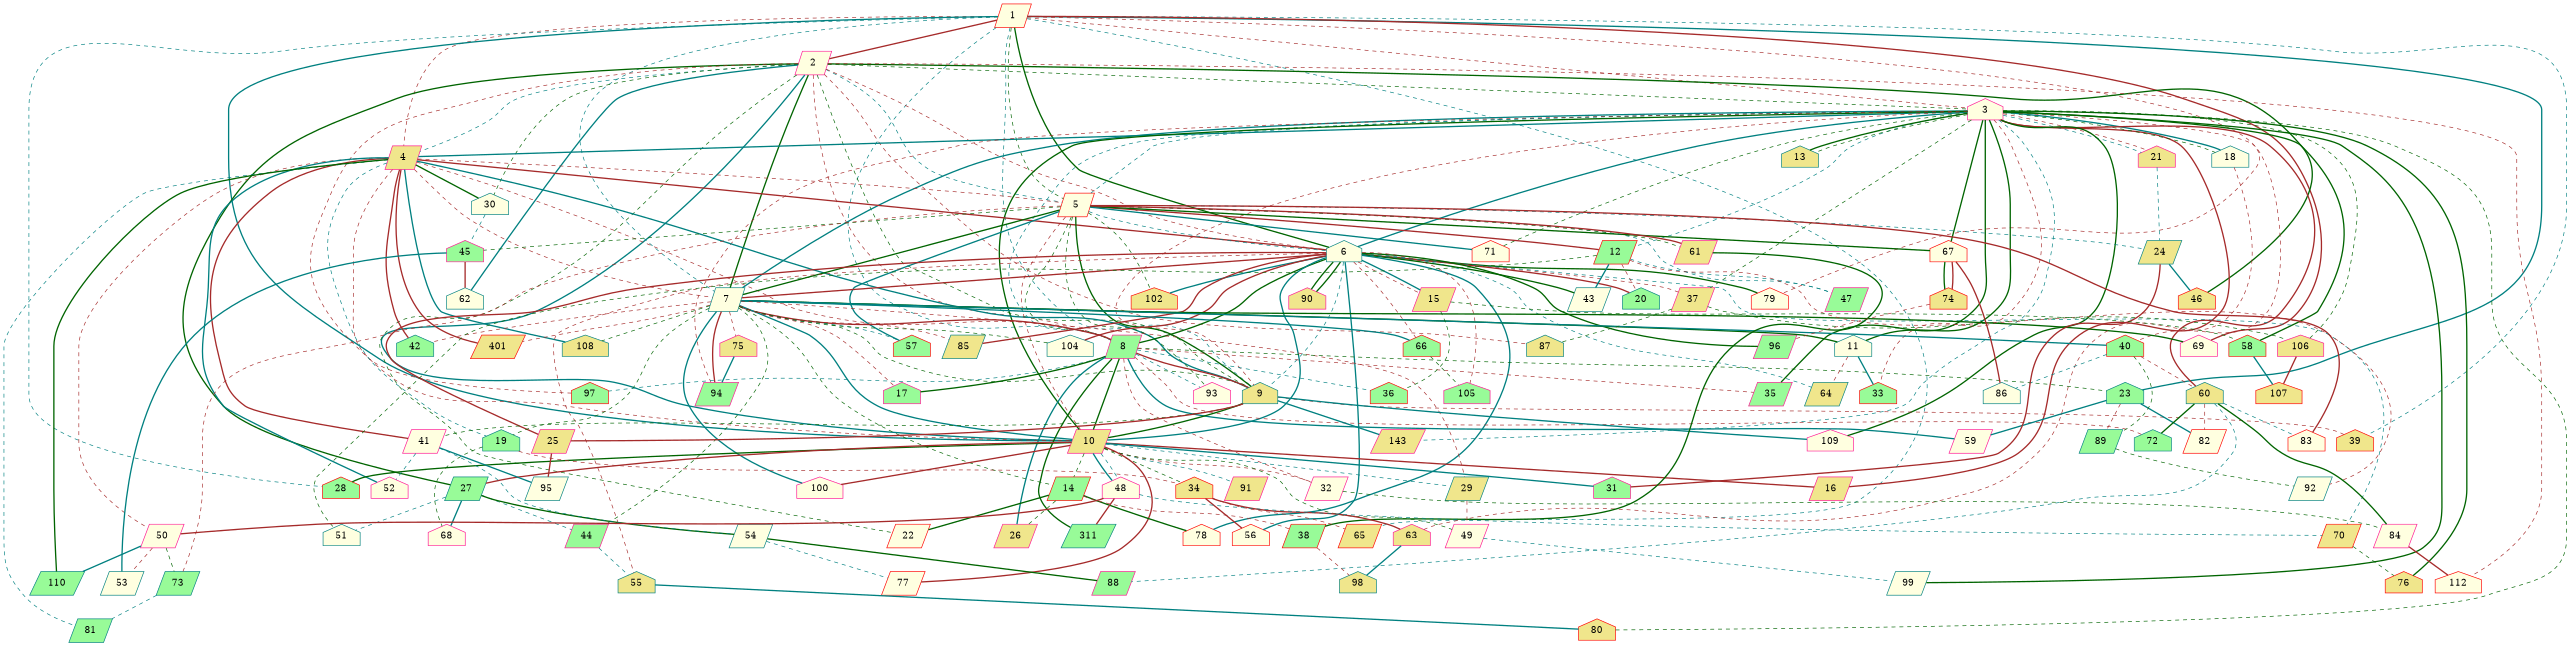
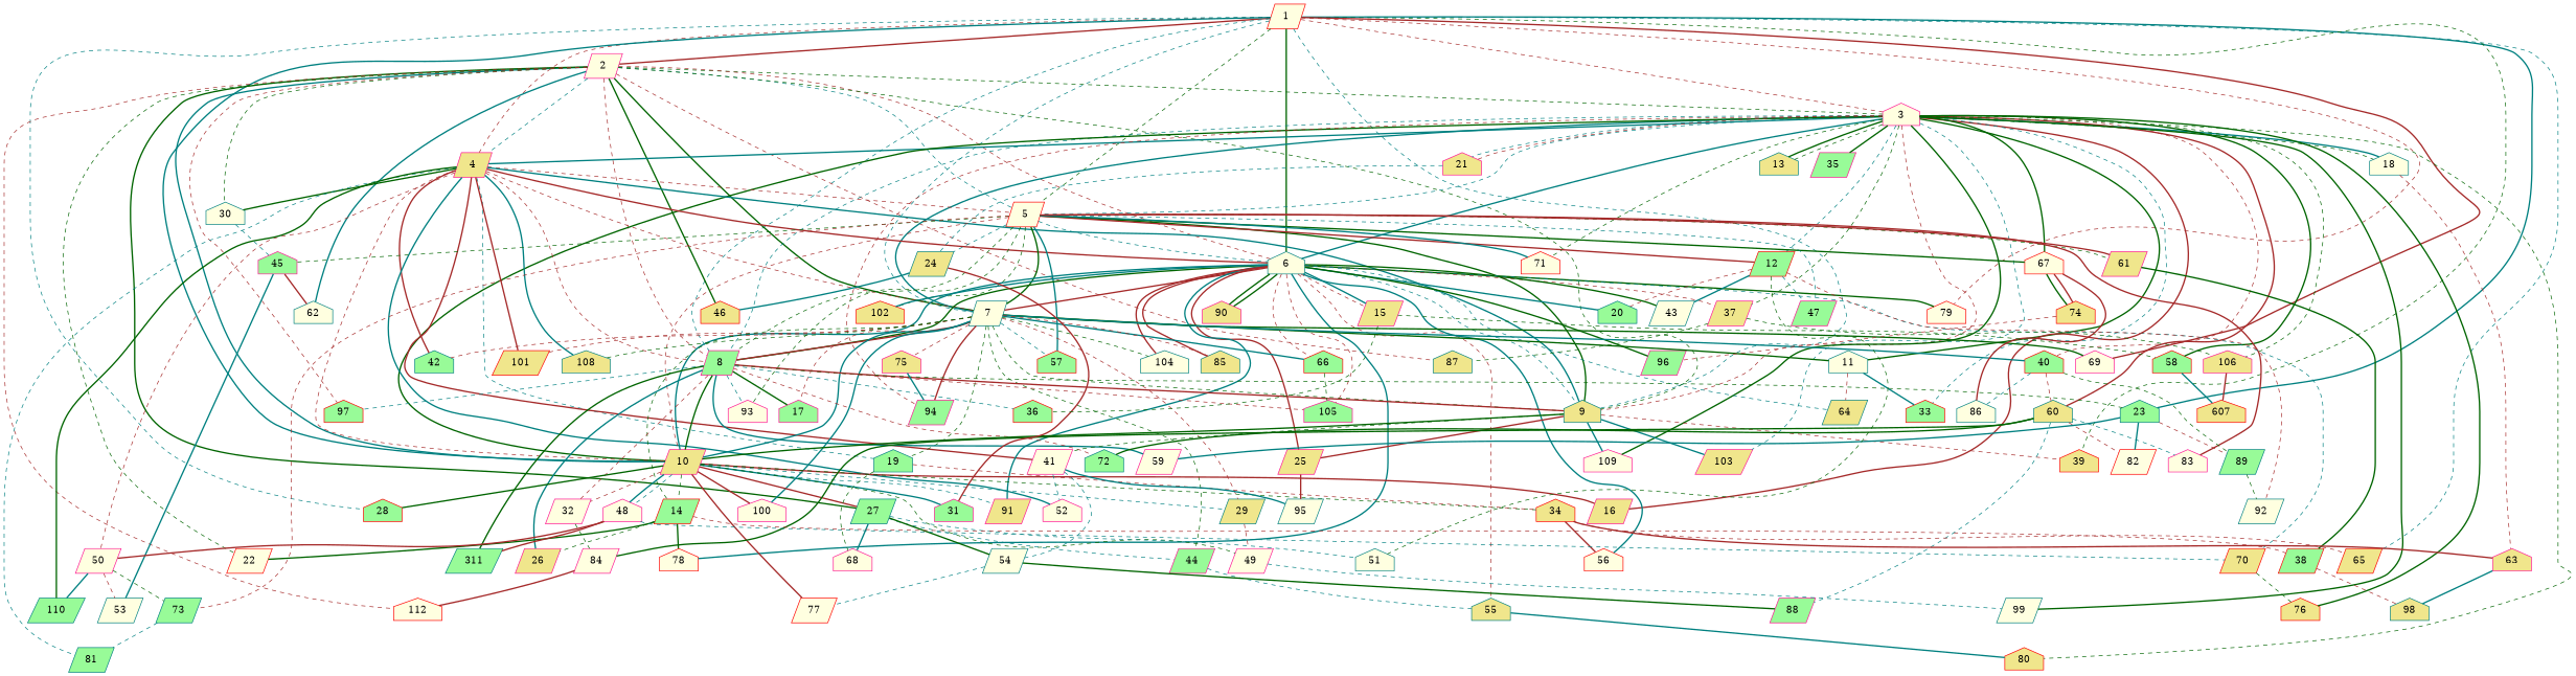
  graph {
    node [color=deeppink fillcolor=lightyellow shape=house style=filled]
    edge [color=teal style=dashed]
    1 [color=red shape=parallelogram]
    2 [shape=parallelogram]
    3
    4 [fillcolor=khaki shape=parallelogram]
    5 [color=red shape=parallelogram]
    6 [color=teal]
    7 [color=teal shape=parallelogram]
    8 [fillcolor=palegreen shape=parallelogram]
    9 [color=teal fillcolor=khaki]
    10 [fillcolor=khaki shape=parallelogram]
    23 [color=teal fillcolor=palegreen]
    28 [color=red fillcolor=palegreen]
    39 [color=red fillcolor=khaki]
    65 [color=red fillcolor=khaki shape=parallelogram]
    69
    79 [color=red]
    22 [color=red shape=parallelogram]
    27 [color=teal fillcolor=palegreen shape=parallelogram]
    30 [color=teal]
    46 [color=red fillcolor=khaki]
    62 [color=teal]
    87 [color=teal fillcolor=khaki]
    97 [color=red fillcolor=palegreen]
    112 [color=red]
    11 [color=teal]
    12 [color=red fillcolor=palegreen shape=parallelogram]
    13 [color=teal fillcolor=khaki]
    16 [fillcolor=khaki shape=parallelogram]
    18 [color=teal]
    21 [fillcolor=khaki]
    33 [color=red fillcolor=palegreen]
    35 [fillcolor=palegreen shape=parallelogram]
    37 [fillcolor=khaki shape=parallelogram]
    40 [color=red fillcolor=palegreen]
    58 [color=red fillcolor=palegreen]
    60 [color=teal fillcolor=khaki]
    67 [color=red]
    71 [color=red]
    76 [color=red fillcolor=khaki]
    80 [color=red fillcolor=khaki]
    99 [color=teal shape=parallelogram]
-   103 [fillcolor=khaki shape=parallelogram label=143]
+   103 [fillcolor=khaki shape=parallelogram]
    106 [fillcolor=khaki]
    109
    94 [fillcolor=palegreen shape=parallelogram]
    19 [color=teal fillcolor=palegreen]
    41 [shape=parallelogram]
    42 [color=teal fillcolor=palegreen]
    50 [shape=parallelogram]
    52
    81 [color=teal fillcolor=palegreen shape=parallelogram]
-   101 [color=red fillcolor=khaki shape=parallelogram label=401]
+   101 [color=red fillcolor=khaki shape=parallelogram]
    108 [color=teal fillcolor=khaki]
    110 [color=teal fillcolor=palegreen shape=parallelogram]
    24 [color=teal fillcolor=khaki shape=parallelogram]
    45 [fillcolor=palegreen]
    47 [fillcolor=palegreen shape=parallelogram]
    57 [color=red fillcolor=palegreen]
    61 [fillcolor=khaki shape=parallelogram]
    73 [color=teal fillcolor=palegreen shape=parallelogram]
-   83 [color=red]
+   83
    93
    102 [color=red fillcolor=khaki]
    15 [fillcolor=khaki shape=parallelogram]
    20 [color=teal fillcolor=palegreen]
    25 [fillcolor=khaki shape=parallelogram]
    43 [color=teal shape=parallelogram]
    55 [color=teal fillcolor=khaki]
    56 [color=red]
    64 [color=teal fillcolor=khaki shape=parallelogram]
    66 [color=red fillcolor=palegreen]
    70 [color=red fillcolor=khaki shape=parallelogram]
    78 [color=red]
-   85 [color=teal fillcolor=khaki shape=parallelogram]
+   85 [color=teal fillcolor=khaki]
    90 [fillcolor=khaki]
    91 [fillcolor=khaki shape=parallelogram]
    96 [fillcolor=palegreen shape=parallelogram]
    104 [color=teal]
    105 [fillcolor=palegreen]
    75 [fillcolor=khaki]
    14 [color=red fillcolor=palegreen shape=parallelogram]
    17 [fillcolor=palegreen]
    29 [color=teal fillcolor=khaki shape=parallelogram]
    44 [fillcolor=palegreen shape=parallelogram]
    100
    26 [fillcolor=khaki shape=parallelogram]
    32 [shape=parallelogram]
    36 [color=red fillcolor=palegreen]
    59 [shape=parallelogram]
    72 [color=teal fillcolor=palegreen]
    n91 [color=teal fillcolor=palegreen label=311 shape=parallelogram]
    31 [fillcolor=palegreen]
    34 [color=red fillcolor=khaki]
    48
    49 [shape=parallelogram]
    77 [color=red shape=parallelogram]
    82 [color=red shape=parallelogram]
    89 [color=teal fillcolor=palegreen shape=parallelogram]
    51 [color=teal]
    68
    54 [color=teal shape=parallelogram]
    92 [color=teal shape=parallelogram]
    63 [fillcolor=khaki]
    86 [color=teal]
-   107 [color=red fillcolor=khaki]
+   107 [color=red fillcolor=khaki label=607]
    84 [shape=parallelogram]
    88 [fillcolor=palegreen shape=parallelogram]
    74 [color=red fillcolor=khaki]
    95 [color=teal shape=parallelogram]
    53 [color=teal shape=parallelogram]
    38 [color=red fillcolor=palegreen shape=parallelogram]
    98 [color=teal fillcolor=khaki]
    1 -- 2 [color=brown style=bold]
    1 -- 3 [color=brown]
    1 -- 4 [color=brown]
    1 -- 5 [color=darkgreen]
    1 -- 6 [color=darkgreen style=bold]
    1 -- 7
    1 -- 8
    1 -- 9
    1 -- 10 [style=bold]
    1 -- 23 [style=bold]
    1 -- 28
-   1 -- 39
+   1 -- 39 [color=darkgreen]
    1 -- 65
    1 -- 69 [color=brown style=bold]
    1 -- 79 [color=brown]
    2 -- 3 [color=darkgreen]
    2 -- 4
    2 -- 5
    2 -- 6 [color=brown]
    2 -- 7 [color=darkgreen style=bold]
    2 -- 8 [color=brown]
    2 -- 9 [color=darkgreen]
    2 -- 10 [style=bold]
    2 -- 22 [color=darkgreen]
    2 -- 27 [color=darkgreen style=bold]
    2 -- 30 [color=darkgreen]
    2 -- 46 [color=darkgreen style=bold]
    2 -- 62 [style=bold]
    2 -- 87 [color=brown]
    2 -- 97 [color=brown]
    2 -- 112 [color=brown]
    3 -- 4 [style=bold]
    3 -- 5
    3 -- 6 [style=bold]
    3 -- 7 [style=bold]
    3 -- 8
    3 -- 9 [color=brown]
    3 -- 10 [color=darkgreen style=bold]
    3 -- 11 [color=darkgreen style=bold]
    3 -- 12
    3 -- 13 [color=darkgreen style=bold]
    3 -- 13 [color=darkgreen]
    3 -- 16 [color=brown style=bold]
    3 -- 18 [color=darkgreen]
    3 -- 18 [style=bold]
    3 -- 21
    3 -- 21 [color=brown]
-   3 -- 33 [color=brown]
+   3 -- 33
    3 -- 35 [color=darkgreen style=bold]
    3 -- 37 [color=darkgreen]
    3 -- 40 [color=brown]
    3 -- 58 [color=darkgreen style=bold]
    3 -- 60 [color=brown style=bold]
    3 -- 67 [color=darkgreen style=bold]
    3 -- 71 [color=darkgreen]
    3 -- 76 [color=darkgreen style=bold]
    3 -- 80 [color=darkgreen]
    3 -- 99 [color=darkgreen style=bold]
    3 -- 103
    3 -- 106 [color=darkgreen]
    3 -- 109 [color=darkgreen style=bold]
    3 -- 94 [color=brown]
    4 -- 5 [color=brown]
    4 -- 6 [color=brown style=bold]
    4 -- 7 [color=brown]
    4 -- 8 [color=brown]
    4 -- 9 [style=bold]
    4 -- 10 [color=brown]
    4 -- 30 [color=darkgreen style=bold]
    4 -- 19
    4 -- 41 [color=brown style=bold]
    4 -- 42 [color=brown style=bold]
    4 -- 50 [color=brown]
    4 -- 52 [style=bold]
    4 -- 81
    4 -- 101 [color=brown style=bold]
    4 -- 108 [style=bold]
    4 -- 110 [color=darkgreen style=bold]
    5 -- 6
    5 -- 7 [color=darkgreen style=bold]
    5 -- 8 [color=darkgreen]
    5 -- 9 [color=darkgreen style=bold]
    5 -- 10 [color=brown]
    5 -- 12 [color=brown style=bold]
    5 -- 67 [color=darkgreen style=bold]
    5 -- 71 [style=bold]
    5 -- 24
    5 -- 45 [color=darkgreen]
    5 -- 47
    5 -- 57 [style=bold]
    5 -- 61 [color=darkgreen]
    5 -- 61 [color=brown style=bold]
    5 -- 73 [color=brown]
    5 -- 83 [color=brown style=bold]
    5 -- 93 [color=darkgreen]
    5 -- 102 [color=darkgreen]
    6 -- 7 [color=brown style=bold]
    6 -- 8 [color=darkgreen style=bold]
    6 -- 9
    6 -- 10 [style=bold]
    6 -- 79 [color=darkgreen style=bold]
    6 -- 37 [color=brown]
    6 -- 102 [style=bold]
    6 -- 15 [color=brown]
    6 -- 15 [style=bold]
-   6 -- 20 [color=brown style=bold]
+   6 -- 20 [style=bold]
    6 -- 25 [color=brown style=bold]
    6 -- 43 [color=darkgreen style=bold]
    6 -- 55 [color=brown]
    6 -- 56 [style=bold]
    6 -- 64
    6 -- 66 [color=brown]
    6 -- 70
    6 -- 78 [style=bold]
    6 -- 85 [color=brown style=bold]
    6 -- 90 [color=darkgreen style=bold]
    6 -- 90 [color=darkgreen style=bold]
+   6 -- 91 [style=bold]
    6 -- 96 [color=darkgreen style=bold]
    6 -- 104 [color=brown style=bold]
    6 -- 105 [color=brown]
    7 -- 8 [color=brown style=bold]
    7 -- 9 [color=darkgreen]
    7 -- 10 [style=bold]
    7 -- 69 [color=darkgreen style=bold]
    7 -- 11 [color=darkgreen style=bold]
    7 -- 40 [style=bold]
    7 -- 94 [color=brown style=bold]
    7 -- 19 [color=darkgreen]
    7 -- 42 [color=brown]
    7 -- 101 [color=brown]
    7 -- 108 [color=darkgreen]
    7 -- 57
    7 -- 66 [style=bold]
    7 -- 85 [color=brown]
    7 -- 104 [color=darkgreen]
    7 -- 75 [color=brown]
    7 -- 14 [color=darkgreen]
    7 -- 17 [color=brown]
    7 -- 29 [color=brown]
    7 -- 44 [color=darkgreen]
    7 -- 100 [style=bold]
    8 -- 9 [color=brown style=bold]
    8 -- 10 [color=darkgreen style=bold]
    8 -- 23 [color=darkgreen]
    8 -- 97
-   8 -- 35 [color=brown]
+   8 -- 105 [color=brown]
    8 -- 93
    8 -- 17 [color=darkgreen style=bold]
    8 -- 26 [style=bold]
    8 -- 32 [color=brown]
    8 -- 36
    8 -- 59 [style=bold]
    8 -- 72 [color=brown]
    8 -- n91 [color=darkgreen style=bold]
    9 -- 10 [color=darkgreen style=bold]
    9 -- 39 [color=brown]
    9 -- 103 [style=bold]
    9 -- 109 [style=bold]
    9 -- 41 [color=darkgreen]
    9 -- 25 [color=brown style=bold]
    10 -- 28 [color=darkgreen style=bold]
    10 -- 27 [color=brown style=bold]
    10 -- 16 [color=brown style=bold]
    10 -- 91
    10 -- 14 [color=darkgreen]
    10 -- 29
    10 -- 100 [color=brown style=bold]
    10 -- 32 [color=brown]
    10 -- 31 [style=bold]
    10 -- 34 [color=darkgreen]
    10 -- 48 [style=bold]
    10 -- 48
    10 -- 49 [color=darkgreen]
    10 -- 77 [color=brown style=bold]
    23 -- 59 [style=bold]
    23 -- 82 [style=bold]
    23 -- 89 [color=brown]
    27 -- 44
    27 -- 51
    27 -- 68 [style=bold]
    27 -- 54 [color=darkgreen style=bold]
    30 -- 45
    11 -- 33 [style=bold]
    11 -- 64 [color=brown]
    12 -- 47
    12 -- 20 [color=brown]
    12 -- 43 [style=bold]
    12 -- 51 [color=darkgreen]
    12 -- 92 [color=brown]
    18 -- 63 [color=brown]
    21 -- 24
    37 -- 87 [color=darkgreen]
    37 -- 106 [color=darkgreen]
    40 -- 60 [color=brown]
    40 -- 89 [color=darkgreen]
    40 -- 86
    58 -- 107 [style=bold]
    60 -- 83
    60 -- 72 [color=darkgreen style=bold]
    60 -- 82 [color=brown]
    60 -- 84 [color=darkgreen style=bold]
    60 -- 88
    67 -- 86 [color=brown style=bold]
    67 -- 74 [color=darkgreen style=bold]
    67 -- 74 [color=brown style=bold]
    106 -- 107 [color=brown style=bold]
    19 -- 34 [color=brown]
    19 -- 68 [color=darkgreen]
    41 -- 52
    41 -- 54
    41 -- 95 [style=bold]
    50 -- 110 [style=bold]
    50 -- 73 [color=darkgreen]
    50 -- 53 [color=brown]
    24 -- 46 [style=bold]
    24 -- 31 [color=brown style=bold]
    45 -- 62 [color=brown style=bold]
    45 -- 53 [style=bold]
    61 -- 38 [color=darkgreen style=bold]
    73 -- 81
    15 -- 58 [color=darkgreen]
    15 -- 36 [color=darkgreen]
    25 -- 95 [color=brown style=bold]
    55 -- 80 [style=bold]
    66 -- 105 [color=darkgreen]
    70 -- 76 [color=darkgreen]
    75 -- 94 [style=bold]
    14 -- 22 [color=darkgreen style=bold]
    14 -- 78 [color=darkgreen style=bold]
    14 -- 26 [color=darkgreen]
    14 -- 38 [color=brown]
    29 -- 49 [color=brown]
    44 -- 55
    32 -- 84 [color=darkgreen]
    34 -- 65 [color=brown]
    34 -- 56 [color=brown style=bold]
    34 -- 63 [color=brown style=bold]
    48 -- 50 [color=brown style=bold]
    48 -- 70
    48 -- n91 [color=brown style=bold]
    49 -- 99
    89 -- 92 [color=darkgreen]
    54 -- 77
    54 -- 88 [color=darkgreen style=bold]
    63 -- 98 [style=bold]
    84 -- 112 [color=brown style=bold]
    74 -- 96 [color=brown]
    38 -- 98 [color=brown]
  }
